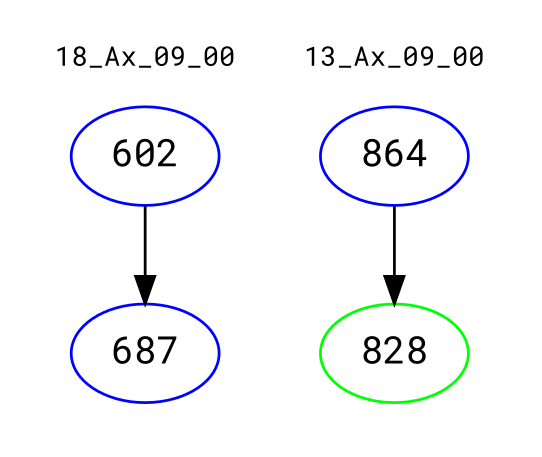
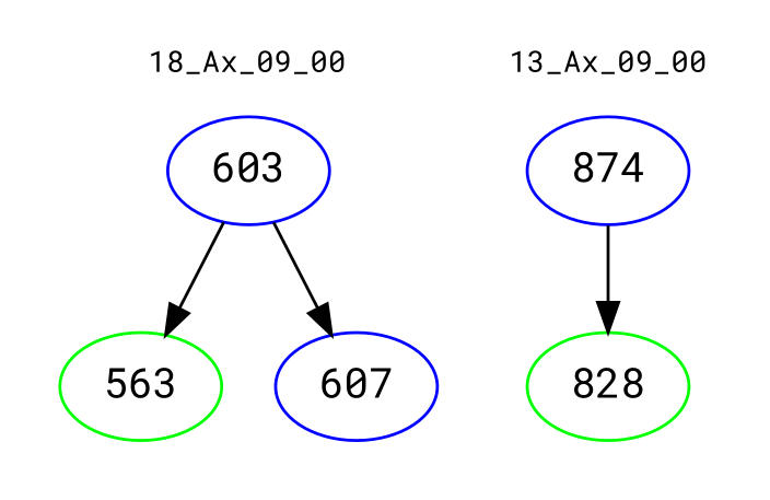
  digraph {
    fontname="Roboto Mono"
    node [color=blue fontname="Roboto Mono"]
    edge [color=black fontname="Roboto Mono"]
-   n1 [label=602]
-   n3 [label=687]
-   n4 [label=864]
+   n1 [label=603]
+   n2 [color=green label=563]
+   n3 [label=607]
+   n4 [label=874]
    n5 [color=green label=828]
    subgraph cluster_1 {
      color=white
      fontsize=10
      label="18_Ax_09_00"
      n1
+     n2
      n3
    }
    subgraph cluster_2 {
      color=white
      fontsize=10
      label="13_Ax_09_00"
      n4
      n5
    }
+   n1 -> n2
    n1 -> n3
    n4 -> n5
  }
